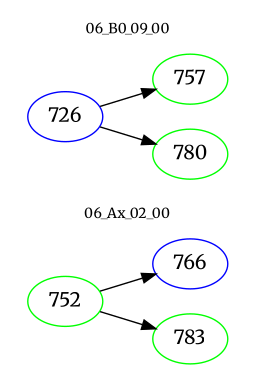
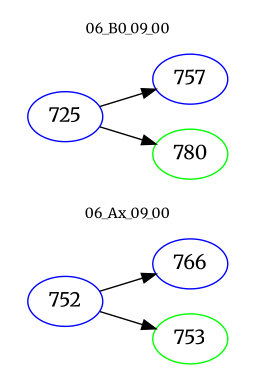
  digraph {
    fontname=Merriweather
    rankdir=LR
    node [color=blue fontname=Merriweather]
    edge [color=black fontname=Merriweather]
-   n1 [color=green label=752]
-   n2 [color=green label=783]
+   n1 [label=752]
+   n2 [color=green label=753]
    n3 [label=766]
-   n4 [label=726]
+   n4 [label=725]
    n5 [color=green label=780]
-   n6 [color=green label=757]
+   n6 [label=757]
    subgraph cluster_1 {
      color=white
      fontsize=10
-     label="06_Ax_02_00"
+     label="06_Ax_09_00"
      n1
      n2
      n3
    }
    subgraph cluster_2 {
      color=white
      fontsize=10
      label="06_B0_09_00"
      n4
      n5
      n6
    }
    n1 -> n2
    n1 -> n3
    n4 -> n5
    n4 -> n6
  }
